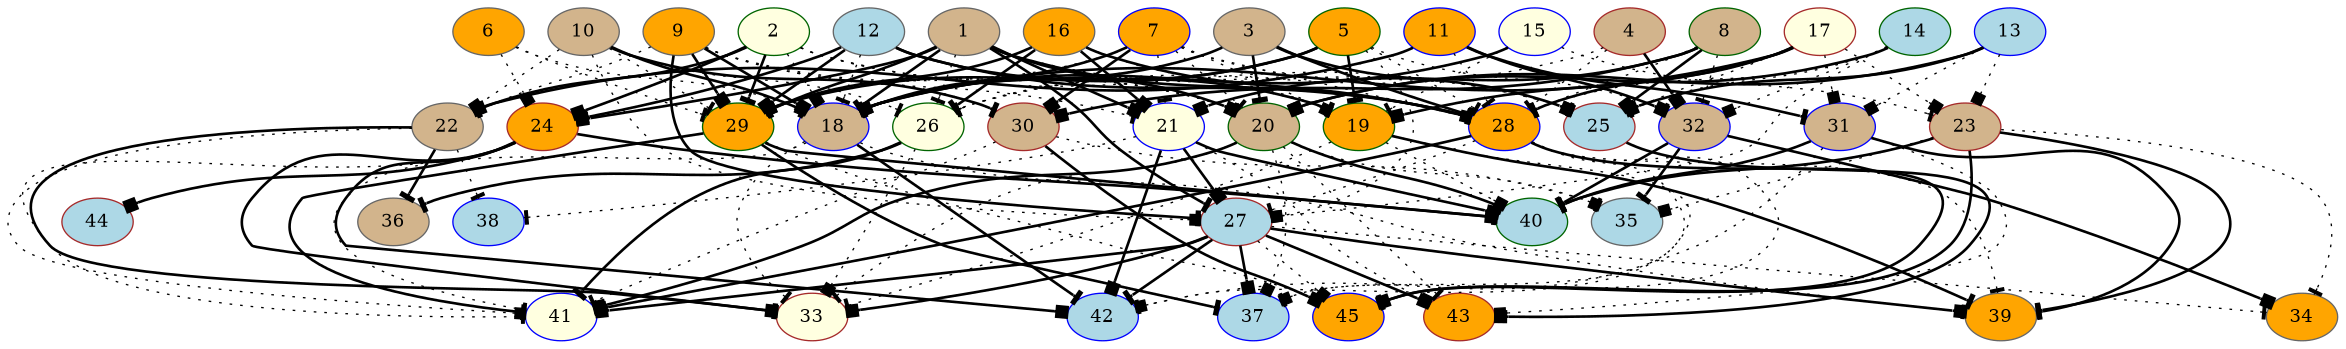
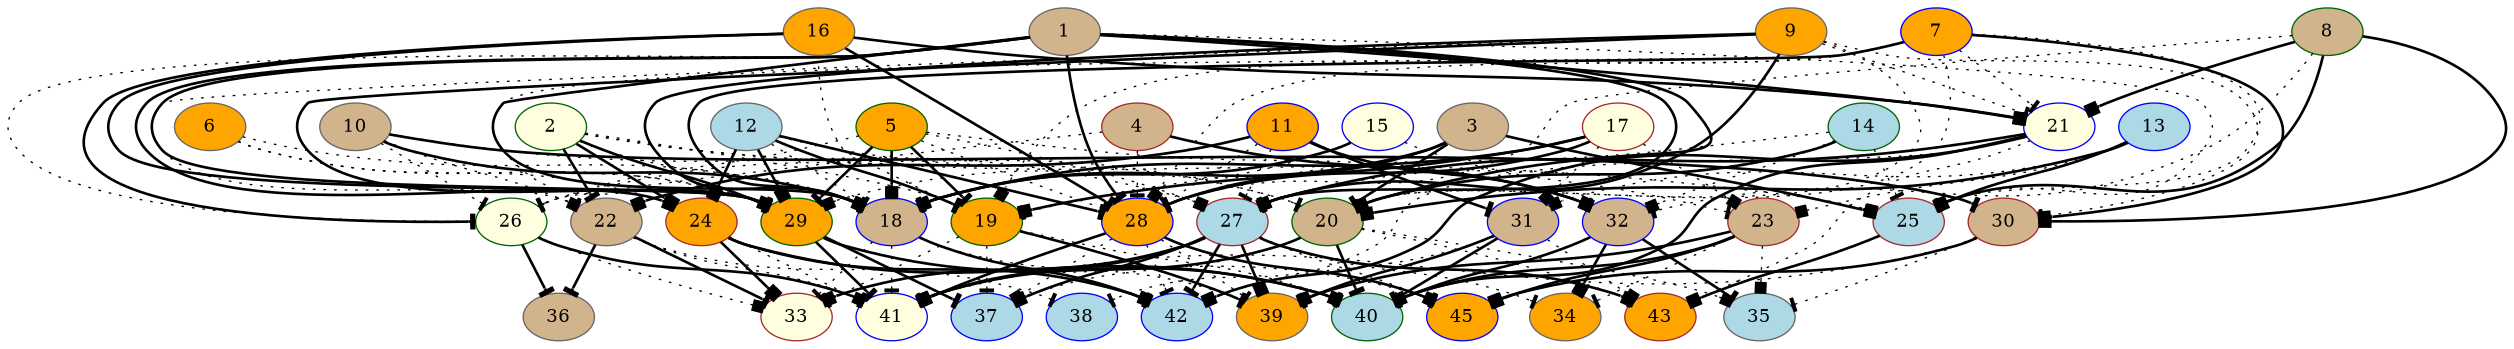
  digraph {
    node [alpha=0.15 color=blue fillcolor=orange style=filled]
    edge [arrowhead=tee style=bold]
    1 [alpha=0.19 color=gray40 expect_size=18344960 fillcolor=tan]
    18 [alpha=0.13 expect_size=10035200 fillcolor=tan]
    20 [alpha=0.17 color=darkgreen expect_size=40795136 fillcolor=tan]
    21 [alpha=0.13 expect_size=29346816 fillcolor=lightyellow]
    24 [alpha=0.16 color=brown expect_size=45924352]
    25 [alpha=0.04 color=brown expect_size=33447936 fillcolor=lightblue]
    26 [alpha=0.20 color=darkgreen expect_size=12396544 fillcolor=lightyellow]
    27 [alpha=0.02 color=brown expect_size=26469376 fillcolor=lightblue]
    28 [alpha=0.04 expect_size=13830144]
    29 [alpha=0.05 color=darkgreen expect_size=45598720]
    33 [color=brown expect_size=25552896 fillcolor=lightyellow]
    39 [alpha=0.06 color=gray40 expect_size=23159808]
    41 [alpha=0.09 expect_size=29880320 fillcolor=lightyellow]
    42 [alpha=0.14 expect_size=10928128 fillcolor=lightblue]
    37 [alpha=0.16 expect_size=10529792 fillcolor=lightblue]
    40 [alpha=0.02 color=darkgreen expect_size=35159040 fillcolor=lightblue]
    35 [alpha=0.16 color=gray40 expect_size=48937984 fillcolor=lightblue]
    43 [alpha=0.06 color=brown expect_size=27163648]
    38 [alpha=0.05 expect_size=14202880 fillcolor=lightblue]
-   44 [color=brown expect_size=14487552 fillcolor=lightblue]
    36 [alpha=0.09 color=gray40 expect_size=11701248 fillcolor=tan]
    34 [alpha=0.01 color=gray40 expect_size=10222592]
    45 [alpha=0.17 expect_size=16302080]
    2 [alpha=0.12 color=darkgreen expect_size=20798464 fillcolor=lightyellow]
    19 [alpha=0.05 color=darkgreen expect_size=34440192]
    22 [alpha=0.16 color=gray40 expect_size=49874944 fillcolor=tan]
    3 [alpha=0.06 color=gray40 expect_size=38020096 fillcolor=tan]
    4 [alpha=0.11 color=brown expect_size=18898944 fillcolor=tan]
    32 [alpha=0.07 expect_size=34087936 fillcolor=tan]
    5 [alpha=0.09 color=darkgreen expect_size=16800768]
    6 [color=gray40 expect_size=22889472]
    7 [alpha=0.09 expect_size=21208064]
    30 [alpha=0.18 color=brown expect_size=11253760 fillcolor=tan]
    8 [alpha=0.10 color=darkgreen expect_size=5680128 fillcolor=tan]
    9 [alpha=0.03 color=gray40 expect_size=50188288]
    10 [color=gray40 expect_size=32108544 fillcolor=tan]
    11 [alpha=0.09 expect_size=8845312]
    31 [alpha=0.12 expect_size=50235392 fillcolor=tan]
    12 [alpha=0.08 color=gray40 expect_size=6917120 fillcolor=lightblue]
    13 [alpha=0.11 expect_size=35515392 fillcolor=lightblue]
    23 [alpha=0.14 color=brown expect_size=20716544 fillcolor=tan]
    14 [color=darkgreen expect_size=48644096 fillcolor=lightblue]
    15 [alpha=0.11 expect_size=26381312 fillcolor=lightyellow]
    16 [alpha=0.06 color=gray40 expect_size=48655360]
    17 [color=brown expect_size=36591616 fillcolor=lightyellow]
    1 -> 18
    1 -> 20 [arrowhead=box]
    1 -> 21 [arrowhead=box]
    1 -> 24 [arrowhead=box]
    1 -> 25 [style=dotted]
    1 -> 26 [style=dotted]
    1 -> 27
    1 -> 28
    1 -> 29
    18 -> 33 [style=dotted]
    18 -> 39 [style=dotted]
    18 -> 41 [style=dotted]
    18 -> 42
    20 -> 33 [style=dotted]
    20 -> 41 [arrowhead=box]
    20 -> 37 [arrowhead=box style=dotted]
    20 -> 40
    20 -> 35 [arrowhead=box style=dotted]
    20 -> 43 [style=dotted]
    21 -> 27 [arrowhead=box]
    21 -> 42 [arrowhead=box]
    21 -> 40 [arrowhead=box]
    21 -> 43 [arrowhead=box style=dotted]
    21 -> 38 [style=dotted]
    24 -> 33 [arrowhead=box]
    24 -> 41 [style=dotted]
    24 -> 42 [arrowhead=box]
    24 -> 40 [arrowhead=box]
-   24 -> 44 [arrowhead=box]
    25 -> 43 [arrowhead=box]
    26 -> 33 [arrowhead=box style=dotted]
    26 -> 41
    26 -> 36
    27 -> 33 [arrowhead=box]
    27 -> 39 [arrowhead=box]
    27 -> 41 [arrowhead=box]
    27 -> 42
    27 -> 37 [arrowhead=box]
    27 -> 43 [arrowhead=box]
    27 -> 34 [style=dotted]
    27 -> 45 [arrowhead=box style=dotted]
    28 -> 39 [style=dotted]
    28 -> 41 [arrowhead=box]
    28 -> 42 [style=dotted]
    28 -> 37 [arrowhead=box style=dotted]
    28 -> 45
    29 -> 41
    29 -> 37
    29 -> 40
    29 -> 45 [arrowhead=box style=dotted]
    2 -> 18 [arrowhead=box style=dotted]
    2 -> 20 [style=dotted]
    2 -> 24 [arrowhead=box]
    2 -> 25 [arrowhead=box style=dotted]
    2 -> 29
    2 -> 19 [style=dotted]
    2 -> 22
    19 -> 33 [style=dotted]
    19 -> 39
    19 -> 37 [style=dotted]
    19 -> 40 [arrowhead=box style=dotted]
    22 -> 33
    22 -> 41 [arrowhead=box style=dotted]
    22 -> 38 [style=dotted]
    22 -> 36
    3 -> 18 [arrowhead=box]
    3 -> 20
    3 -> 25 [arrowhead=box]
    3 -> 28
    3 -> 29 [arrowhead=box style=dotted]
    4 -> 26 [style=dotted]
    4 -> 28 [style=dotted]
    4 -> 32 [arrowhead=box]
    32 -> 40
    32 -> 35
    32 -> 34 [arrowhead=box]
    5 -> 18 [arrowhead=box]
    5 -> 26 [style=dotted]
    5 -> 27 [arrowhead=box style=dotted]
    5 -> 28 [style=dotted]
    5 -> 29
    5 -> 19
    5 -> 32 [style=dotted]
    6 -> 18 [arrowhead=box style=dotted]
    6 -> 24 [arrowhead=box style=dotted]
    6 -> 29 [style=dotted]
    7 -> 18
    7 -> 20 [style=dotted]
    7 -> 21 [style=dotted]
    7 -> 25 [style=dotted]
    7 -> 28 [arrowhead=box style=dotted]
    7 -> 29 [arrowhead=box style=dotted]
    7 -> 19 [arrowhead=box style=dotted]
    7 -> 30 [arrowhead=box]
    30 -> 41 [style=dotted]
    30 -> 35 [style=dotted]
    30 -> 45 [arrowhead=box]
    8 -> 21 [arrowhead=box]
    8 -> 25 [arrowhead=box]
    8 -> 28 [style=dotted]
    8 -> 32 [style=dotted]
    8 -> 30 [arrowhead=box]
    9 -> 18 [arrowhead=box]
    9 -> 20 [arrowhead=box style=dotted]
    9 -> 21 [style=dotted]
    9 -> 27
    9 -> 29 [arrowhead=box]
    9 -> 22 [style=dotted]
    9 -> 30 [style=dotted]
    10 -> 18
    10 -> 26 [style=dotted]
    10 -> 27 [arrowhead=box style=dotted]
    10 -> 29 [style=dotted]
    10 -> 22 [arrowhead=box style=dotted]
    10 -> 30
    11 -> 26 [style=dotted]
-   28 -> 27 [style=dotted]
+   11 -> 27 [style=dotted]
    11 -> 28 [style=dotted]
    11 -> 22 [arrowhead=box]
    11 -> 32 [arrowhead=box]
    11 -> 31
    31 -> 39
    31 -> 42 [arrowhead=box style=dotted]
    31 -> 40
    31 -> 43 [arrowhead=box style=dotted]
    12 -> 18 [style=dotted]
    12 -> 20 [style=dotted]
    12 -> 24 [arrowhead=box]
    12 -> 28
    12 -> 29 [arrowhead=box]
    12 -> 19
    13 -> 20 [arrowhead=box]
    13 -> 25 [arrowhead=box]
    13 -> 31 [arrowhead=box style=dotted]
    13 -> 23 [arrowhead=box style=dotted]
-   23 -> 39
+   23 -> 39 [arrowhead=box]
    23 -> 40
    23 -> 35 [arrowhead=box style=dotted]
    23 -> 34 [style=dotted]
    23 -> 45 [arrowhead=box]
    14 -> 20 [arrowhead=box]
    14 -> 25 [style=dotted]
    14 -> 27 [arrowhead=box style=dotted]
    14 -> 28 [style=dotted]
    14 -> 32 [arrowhead=box style=dotted]
    15 -> 18
    15 -> 19 [style=dotted]
    15 -> 23 [style=dotted]
    16 -> 21 [arrowhead=box]
    16 -> 26
    16 -> 28
    16 -> 29
    16 -> 19 [style=dotted]
    17 -> 18
-   17 -> 25 [style=dotted]
    17 -> 28
    17 -> 19 [arrowhead=box]
    17 -> 31 [arrowhead=box style=dotted]
    17 -> 23 [arrowhead=box style=dotted]
  }
